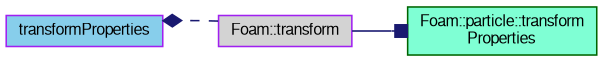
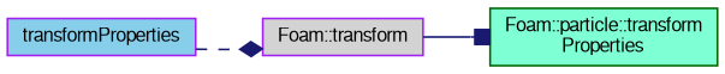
  digraph {
    rankdir=LR
    node [color=purple fontname=FreeSans fontsize=10 shape=record style=filled]
    edge [color=midnightblue fontname=FreeSans fontsize=10 labelfontname=FreeSans labelfontsize=10]
    n1 [fillcolor=skyblue fontcolor=black height=0.2 label=transformProperties width=0.4]
    n2 [fillcolor=lightgrey height=0.2 label="Foam::transform" width=0.4]
    n3 [color=darkgreen fillcolor=aquamarine height=0.2 label="Foam::particle::transform\lProperties" width=0.4]
-   n2 -> n1 [arrowhead=diamond style=dashed]
+   n1 -> n2 [arrowhead=diamond style=dashed]
    n2 -> n3 [arrowhead=box style=solid]
  }
